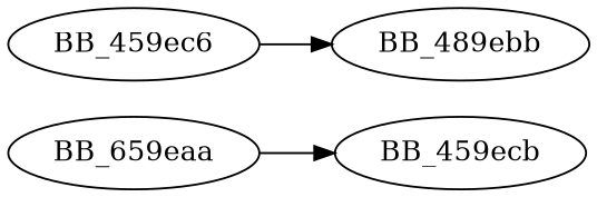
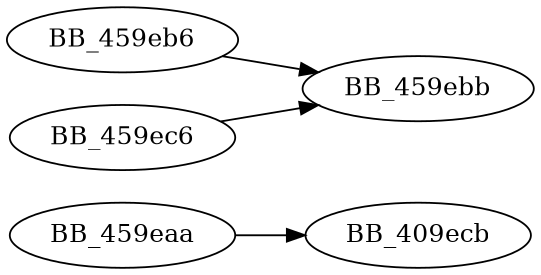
  digraph {
    rankdir=LR
-   BB_459eaa [label=BB_659eaa]
-   BB_459ecb
-   BB_459ebb [label=BB_489ebb]
+   BB_459eaa
+   BB_459ecb [label=BB_409ecb]
+   BB_459eb6
+   BB_459ebb
    BB_459ec6
    BB_459eaa -> BB_459ecb
+   BB_459eb6 -> BB_459ebb
    BB_459ec6 -> BB_459ebb
  }
